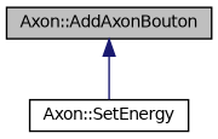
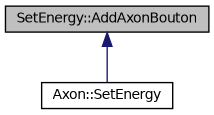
  digraph {
    rankdir=TB
    node [color=black fontname=Helvetica fontsize=10 shape=record style=filled]
-   n1 [fillcolor=grey75 fontcolor=black height=0.2 label="Axon::AddAxonBouton" width=0.4]
+   n1 [fillcolor=grey75 fontcolor=black height=0.2 label="SetEnergy::AddAxonBouton" width=0.4]
    n2 [fillcolor=white height=0.2 label="Axon::SetEnergy" width=0.4]
    n1 -> n2 [color=midnightblue dir=back fontname=Helvetica fontsize=10 labelfontname=Helvetica labelfontsize=10 style=solid]
  }
